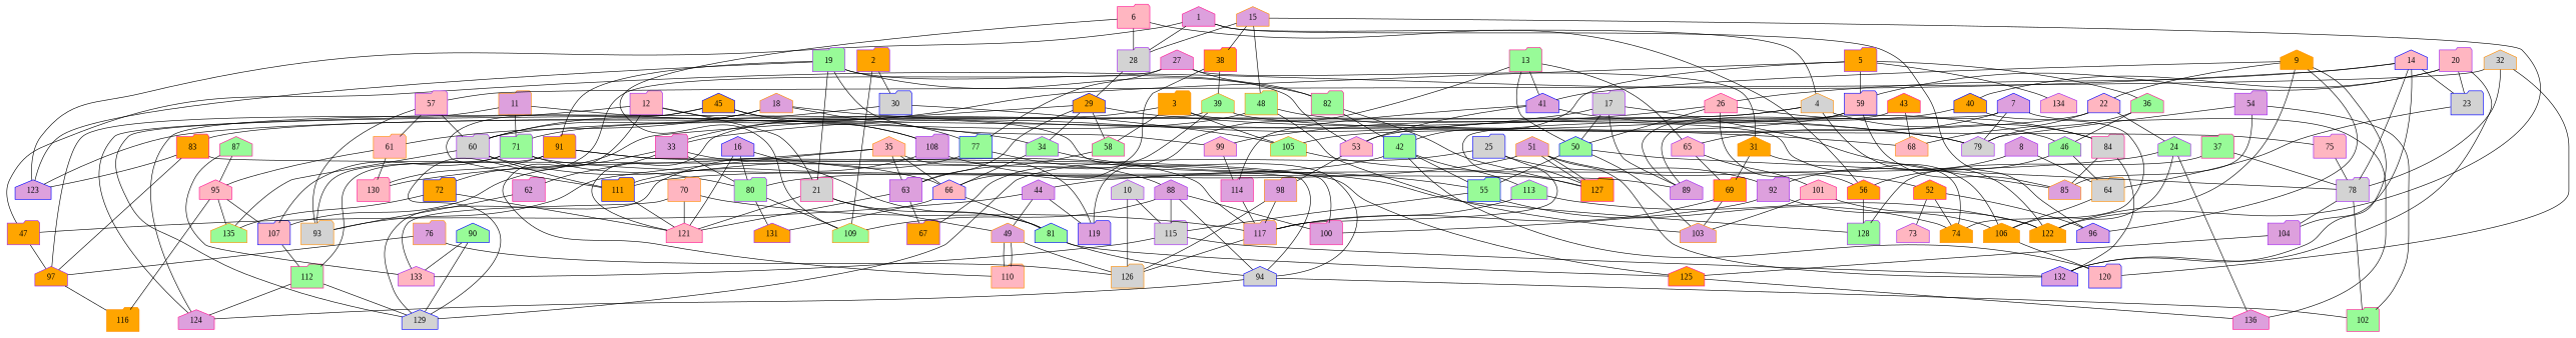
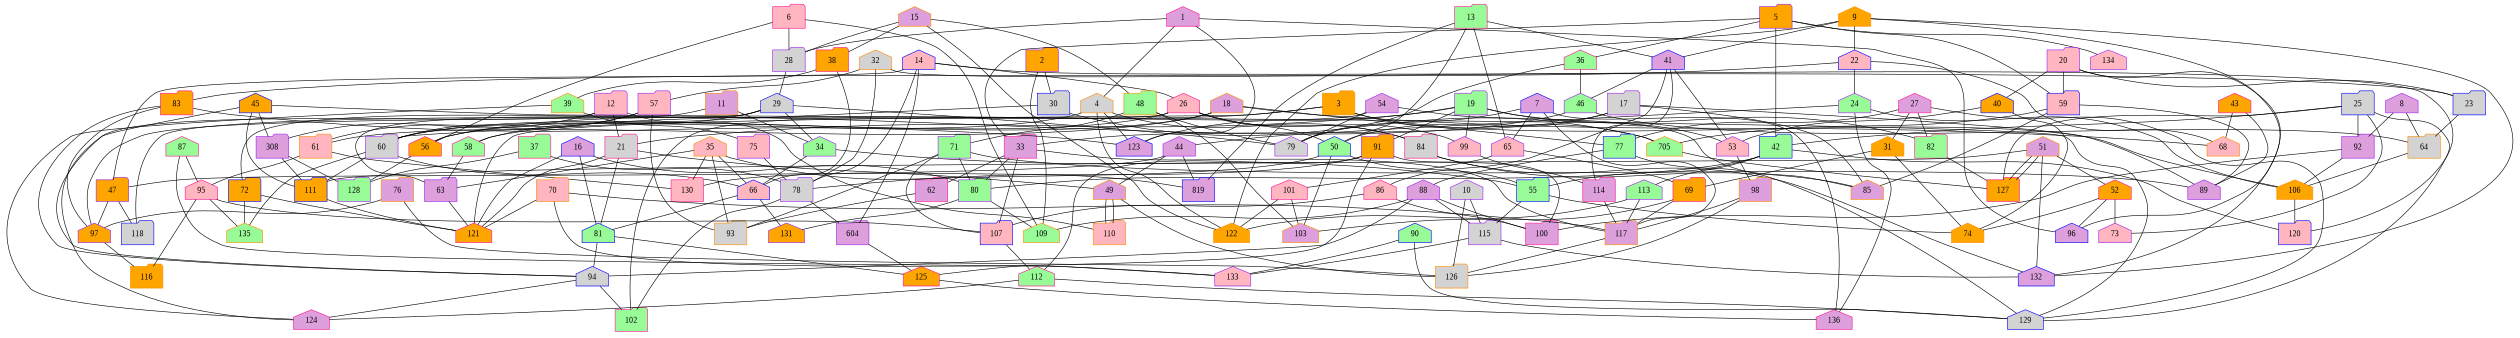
  graph {
    fontname="Liberation Serif"
    node [color=purple fillcolor=plum fontname="Liberation Serif" shape=house style=filled]
    edge [fontname="Liberation Serif"]
    1 [color=deeppink]
    4 [color=darkorange fillcolor=lightgrey]
    28 [fillcolor=lightgrey shape=folder]
    96 [color=blue]
    123 [color=blue]
    60 [fillcolor=lightgrey shape=folder]
    84 [color=deeppink fillcolor=lightgrey shape=folder]
    122 [color=darkorange fillcolor=orange]
-   29 [color=blue fillcolor=orange]
+   29 [color=blue fillcolor=lightgrey]
    2 [fillcolor=orange shape=folder]
    30 [color=blue fillcolor=lightgrey shape=folder]
    109 [color=darkorange fillcolor=palegreen]
-   105 [color=darkorange fillcolor=palegreen]
+   105 [color=darkorange fillcolor=palegreen label=705]
    3 [color=darkorange fillcolor=orange shape=folder]
    58 [color=deeppink fillcolor=palegreen]
    106 [color=darkorange fillcolor=orange]
-   121 [color=deeppink fillcolor=lightpink]
+   121 [color=deeppink fillcolor=orange]
    63 [shape=folder]
    127 [color=deeppink fillcolor=orange shape=folder]
    120 [color=blue fillcolor=lightpink shape=folder]
    66 [color=blue fillcolor=lightpink]
    111 [color=blue fillcolor=orange shape=folder]
    135 [color=darkorange fillcolor=palegreen]
    132 [color=blue]
    85 [color=darkorange]
    5 [fillcolor=orange shape=folder]
    33 [color=deeppink shape=folder]
    36 [color=deeppink fillcolor=palegreen]
    42 [color=blue fillcolor=palegreen shape=folder]
    59 [color=blue fillcolor=lightpink shape=folder]
    134 [fillcolor=lightpink]
    117 [color=darkorange shape=folder]
    80 [fillcolor=palegreen shape=folder]
    62 [color=deeppink shape=folder]
    107 [color=blue fillcolor=lightpink shape=folder]
    79 [fillcolor=lightgrey]
    46 [fillcolor=palegreen]
    55 [color=blue fillcolor=palegreen shape=folder]
    113 [fillcolor=palegreen]
    89
    6 [color=deeppink fillcolor=lightpink shape=folder]
    56 [color=deeppink fillcolor=orange]
    128 [fillcolor=palegreen shape=folder]
    7 [color=blue]
    65 [fillcolor=lightpink]
    136 [color=deeppink]
    69 [color=deeppink fillcolor=orange shape=folder]
    101 [color=deeppink fillcolor=lightpink]
    126 [color=darkorange fillcolor=lightgrey shape=folder]
    64 [color=darkorange fillcolor=lightgrey shape=folder]
    8
    92 [shape=folder]
    100 [color=deeppink shape=folder]
    9 [color=darkorange fillcolor=orange]
    22 [color=blue fillcolor=lightpink]
    41 [color=blue]
    68 [color=darkorange fillcolor=lightpink]
    24 [fillcolor=palegreen]
    83 [color=deeppink fillcolor=orange shape=folder]
    53 [fillcolor=lightpink]
+   86 [color=deeppink fillcolor=lightpink]
    114 [color=deeppink shape=folder]
    10 [fillcolor=lightgrey]
    115 [fillcolor=lightgrey shape=folder]
    133 [fillcolor=lightpink]
    11 [color=darkorange shape=folder]
    34 [fillcolor=palegreen]
    71 [fillcolor=palegreen shape=folder]
    97 [fillcolor=orange]
    93 [color=darkorange fillcolor=lightgrey shape=folder]
    116 [color=darkorange fillcolor=orange shape=folder]
    12 [fillcolor=lightpink shape=folder]
    21 [color=deeppink fillcolor=lightgrey shape=folder]
-   108 [shape=folder]
+   108 [shape=folder label=308]
    110 [color=darkorange fillcolor=lightpink shape=folder]
    124 [color=deeppink]
    81 [color=blue fillcolor=palegreen]
    49 [color=darkorange]
    13 [color=deeppink fillcolor=palegreen shape=folder]
    50 [color=blue fillcolor=palegreen]
-   119 [color=blue shape=folder]
+   119 [color=blue shape=folder label=819]
    78 [fillcolor=lightgrey shape=folder]
    103 [color=darkorange]
    14 [color=blue fillcolor=lightpink]
    23 [color=blue fillcolor=lightgrey shape=folder]
    26 [color=deeppink fillcolor=lightpink]
    47 [fillcolor=orange shape=folder]
-   104 [shape=folder]
+   104 [shape=folder label=604]
    99 [fillcolor=lightpink]
+   118 [color=blue fillcolor=lightgrey shape=folder]
    102 [color=deeppink fillcolor=palegreen shape=folder]
    125 [color=deeppink fillcolor=orange]
    15 [color=darkorange]
    38 [color=deeppink fillcolor=orange shape=folder]
    48 [color=darkorange fillcolor=palegreen shape=folder]
    39 [color=darkorange fillcolor=palegreen]
    16 [color=blue]
    131 [fillcolor=orange]
    94 [color=blue fillcolor=lightgrey]
    17 [fillcolor=lightgrey shape=folder]
    18 [color=darkorange]
    61 [color=darkorange fillcolor=lightpink shape=folder]
    77 [color=blue fillcolor=palegreen shape=folder]
    130 [color=deeppink fillcolor=lightpink shape=folder]
    95 [color=deeppink fillcolor=lightpink]
    129 [color=blue fillcolor=lightgrey]
    88
    19 [fillcolor=palegreen shape=folder]
    82 [color=deeppink fillcolor=palegreen shape=folder]
    91 [fillcolor=orange shape=folder]
    98 [color=darkorange shape=folder]
-   112 [color=deeppink fillcolor=palegreen shape=folder]
+   112 [color=deeppink fillcolor=palegreen]
    20 [fillcolor=lightpink shape=folder]
    40 [color=blue fillcolor=orange]
    74 [color=darkorange fillcolor=orange]
    44
    25 [color=blue fillcolor=lightgrey shape=folder]
    73 [fillcolor=lightpink]
    27 [color=deeppink]
    31 [color=darkorange fillcolor=orange]
    72 [color=blue fillcolor=orange shape=folder]
-   67 [fillcolor=orange shape=folder]
    32 [color=darkorange fillcolor=lightgrey]
    57 [fillcolor=lightpink shape=folder]
    35 [color=darkorange fillcolor=lightpink]
    37 [color=deeppink fillcolor=palegreen shape=folder]
    75 [fillcolor=lightpink shape=folder]
    43 [color=deeppink fillcolor=orange]
    45 [color=blue fillcolor=orange]
    51 [color=darkorange]
    52 [color=deeppink fillcolor=orange]
-   54 [shape=folder]
+   54
    70 [color=darkorange fillcolor=lightpink shape=folder]
    76 [color=darkorange shape=folder]
    87 [color=deeppink fillcolor=palegreen]
    90 [color=blue fillcolor=palegreen]
    1 -- 4
    1 -- 28
    1 -- 96
    1 -- 123
    4 -- 123
    4 -- 60
    4 -- 84
    4 -- 122
    28 -- 29
    60 -- 66
    60 -- 111
    60 -- 135
    84 -- 132
    84 -- 85
    29 -- 58
    29 -- 63
    29 -- 79
    29 -- 34
    29 -- 72
    2 -- 30
    2 -- 109
    30 -- 60
    30 -- 105
    105 -- 127
    3 -- 105
    3 -- 58
    3 -- 106
    3 -- 121
    58 -- 63
    106 -- 120
    63 -- 121
-   63 -- 67
    66 -- 81
    66 -- 131
    111 -- 121
    5 -- 33
    5 -- 36
    5 -- 42
    5 -- 59
    5 -- 134
    33 -- 117
    33 -- 80
    33 -- 62
    33 -- 107
    36 -- 79
    36 -- 46
    42 -- 120
    42 -- 80
    42 -- 55
    42 -- 113
    59 -- 105
    59 -- 85
    59 -- 89
    117 -- 126
    80 -- 109
    80 -- 131
    62 -- 93
    107 -- 112
    46 -- 56
    46 -- 64
    55 -- 115
    55 -- 74
    113 -- 122
    113 -- 117
    6 -- 28
    6 -- 109
    6 -- 56
    56 -- 128
    7 -- 117
    7 -- 79
    7 -- 65
    7 -- 136
    65 -- 69
    65 -- 101
    69 -- 117
    69 -- 103
    101 -- 122
    101 -- 103
    64 -- 106
    8 -- 64
    8 -- 92
    92 -- 106
    92 -- 100
    9 -- 96
    9 -- 122
    9 -- 132
    9 -- 22
    9 -- 41
    22 -- 68
    22 -- 24
    22 -- 83
    41 -- 46
    41 -- 53
+   41 -- 86
    41 -- 114
    24 -- 106
    24 -- 136
    24 -- 44
    83 -- 123
    83 -- 97
    83 -- 94
    53 -- 98
+   86 -- 107
+   86 -- 100
    114 -- 117
    10 -- 126
    10 -- 115
    115 -- 132
    115 -- 133
    11 -- 34
-   11 -- 71
    11 -- 97
    34 -- 66
    34 -- 55
    71 -- 80
    71 -- 107
    71 -- 89
    71 -- 93
    97 -- 116
    12 -- 21
    12 -- 108
    12 -- 110
    12 -- 124
    21 -- 121
    21 -- 81
    21 -- 49
    108 -- 111
    108 -- 128
    81 -- 125
    81 -- 94
    49 -- 126
    49 -- 110
    49 -- 110
    13 -- 65
    13 -- 41
    13 -- 50
    13 -- 119
    50 -- 55
    50 -- 78
    50 -- 103
    78 -- 104
    78 -- 102
    14 -- 78
    14 -- 23
    14 -- 26
    14 -- 47
    14 -- 104
    23 -- 64
    26 -- 84
    26 -- 56
    26 -- 50
    26 -- 99
+   26 -- 118
    47 -- 97
+   47 -- 118
    104 -- 125
    99 -- 114
    125 -- 136
    15 -- 28
    15 -- 122
    15 -- 38
    15 -- 48
    38 -- 66
    38 -- 39
    48 -- 79
    48 -- 71
    48 -- 103
    39 -- 124
-   39 -- 67
    39 -- 75
    16 -- 121
    16 -- 80
    16 -- 81
    94 -- 124
    94 -- 102
    17 -- 85
    17 -- 33
    17 -- 89
    17 -- 50
    18 -- 60
    18 -- 68
    18 -- 61
    18 -- 77
    61 -- 130
    61 -- 95
    77 -- 129
    77 -- 88
    95 -- 135
    95 -- 107
    95 -- 116
    88 -- 109
    88 -- 100
    88 -- 115
    88 -- 94
    19 -- 123
    19 -- 53
    19 -- 21
    19 -- 99
    19 -- 82
    19 -- 91
    82 -- 127
    91 -- 100
    91 -- 125
    91 -- 130
    91 -- 112
    98 -- 117
    98 -- 126
    112 -- 124
    112 -- 129
    20 -- 132
    20 -- 59
    20 -- 23
    20 -- 40
    40 -- 53
    40 -- 74
    44 -- 49
    44 -- 119
    44 -- 47
    25 -- 127
-   82 -- 42
+   25 -- 42
    25 -- 92
    25 -- 129
+   25 -- 73
    27 -- 77
    27 -- 129
    27 -- 82
    27 -- 31
    31 -- 69
    31 -- 74
    72 -- 121
    72 -- 135
    32 -- 120
    32 -- 78
    32 -- 57
    57 -- 60
    57 -- 93
    57 -- 61
    35 -- 63
    35 -- 66
    35 -- 93
    35 -- 119
    35 -- 130
    37 -- 128
    37 -- 78
    75 -- 78
    43 -- 89
    43 -- 68
    45 -- 111
    45 -- 108
    45 -- 94
    45 -- 129
    51 -- 127
    51 -- 127
    51 -- 111
    51 -- 132
    51 -- 52
    52 -- 96
    52 -- 74
    52 -- 73
    54 -- 85
    54 -- 79
    54 -- 102
    70 -- 121
    70 -- 117
    70 -- 133
    76 -- 126
    76 -- 97
    87 -- 133
    87 -- 95
    90 -- 133
    90 -- 129
  }
